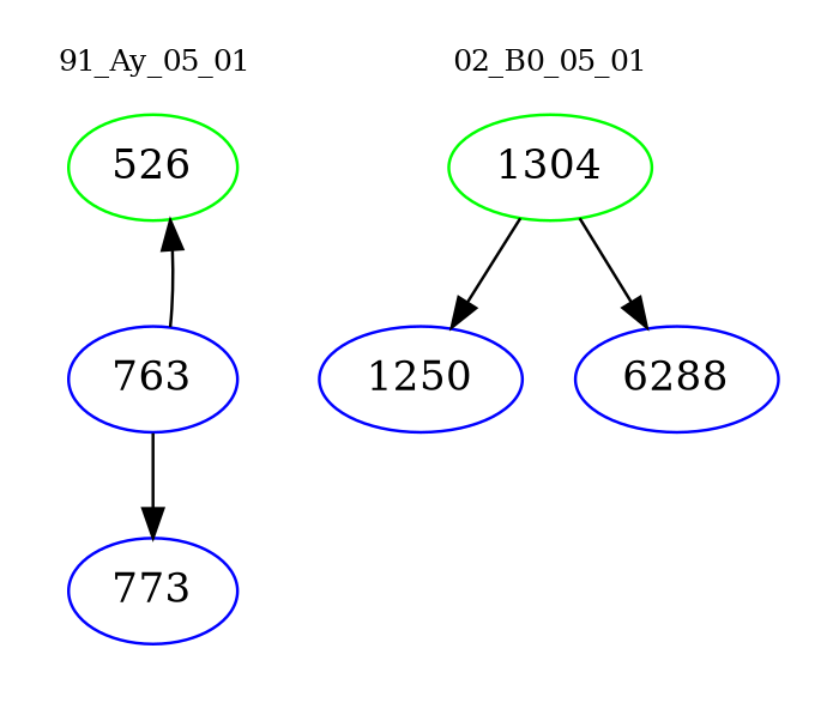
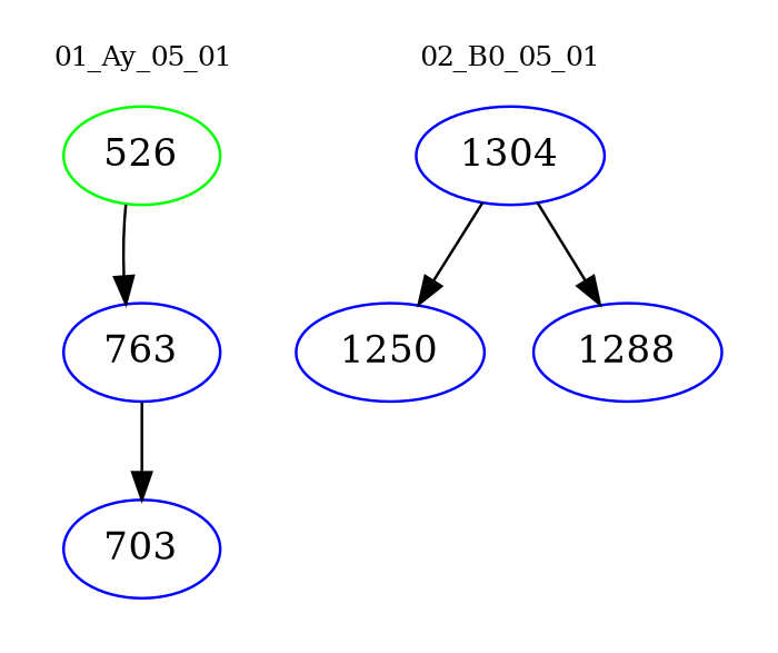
  digraph {
    node [color=blue]
    edge [color=black]
    n1 [color=green label=526]
    n2 [label=763]
-   n3 [label=773]
-   n4 [color=green label=1304]
+   n3 [label=703]
+   n4 [label=1304]
    n5 [label=1250]
-   n6 [label=6288]
+   n6 [label=1288]
    subgraph cluster_1 {
      color=white
      fontsize=10
-     label="91_Ay_05_01"
+     label="01_Ay_05_01"
      n1
      n2
      n3
    }
    subgraph cluster_2 {
      color=white
      fontsize=10
      label="02_B0_05_01"
      n4
      n5
      n6
    }
-   n2 -> n1
+   n1 -> n2
    n2 -> n3
    n4 -> n5
    n4 -> n6
  }
